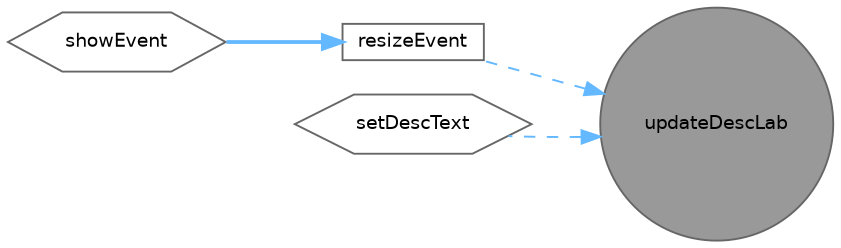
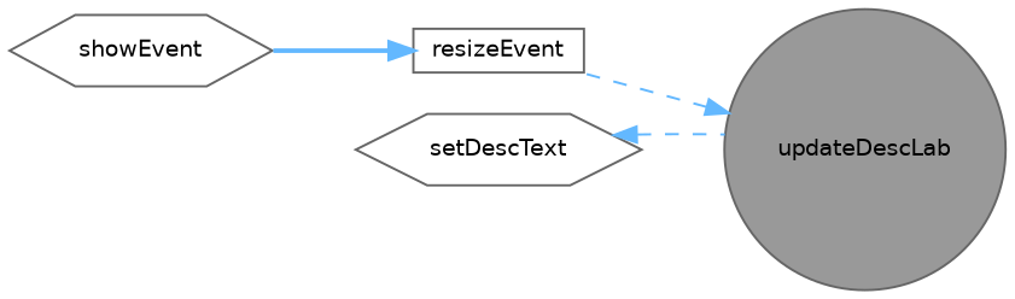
  digraph {
    fontname="DejaVu Sans"
    rankdir=RL
    node [color=grey40 fillcolor=white fontname="DejaVu Sans" fontsize=10 shape=hexagon style=filled]
    edge [color=steelblue1 dir=back fontname="DejaVu Sans" fontsize=10 labelfontname=Helvetica labelfontsize=10 style=dashed]
    n1 [color=gray40 fillcolor=grey60 fontcolor=black height=0.2 label=updateDescLab shape=circle width=0.4]
    n2 [height=0.2 label=resizeEvent shape=box width=0.4]
    n3 [height=0.2 label=setDescText width=0.4]
    n4 [height=0.2 label=showEvent width=0.4]
    n1 -> n2
-   n1 -> n3
+   n3 -> n1
    n2 -> n4 [style=bold]
  }
